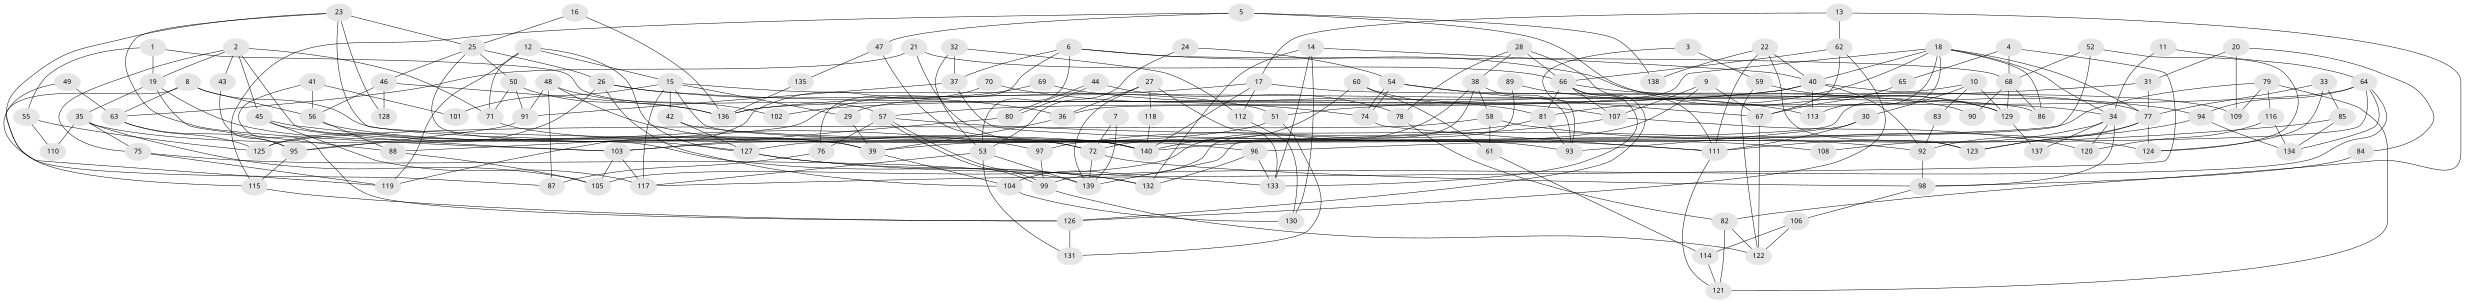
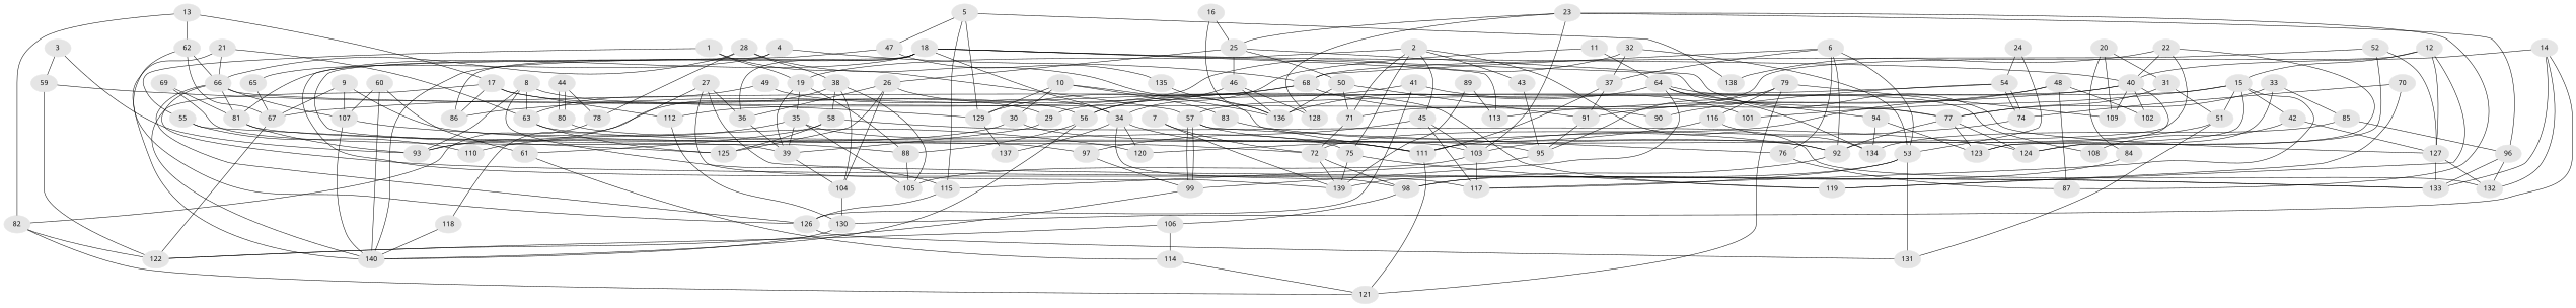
  graph {
    fontname="Noto Sans"
    node [color=gray90 fontname="Noto Sans" style=filled]
    edge [fontname="Noto Sans"]
    1
    19
    55
    57
    39
    35
    88
    125
    110
    76
    92
    99
    2
    43
    45
    71
    75
    132
    95
    117
    103
    97
    72
    139
    119
    3
    59
    93
    129
    122
    4
    65
    68
    67
    86
    90
    5
    47
    115
    138
    140
    135
    126
    137
    6
    37
    53
    111
    91
    131
    87
    98
    7
    8
    56
    63
    9
    107
    120
    10
    30
    83
    136
    11
    34
    64
    108
    94
    134
    12
    15
    127
    29
    42
    51
    101
    123
    133
    13
    17
    62
    82
    112
    66
    121
    14
    40
    130
    113
    109
    102
    16
    25
    26
    46
    50
    18
    36
    77
    81
    104
    124
    105
    20
    31
    84
    21
    22
    23
    96
    128
    24
    54
    74
    27
    118
    28
    38
    78
    58
    32
    33
    85
    106
    61
    41
    44
    80
    48
    49
    52
    114
    60
    69
    70
    79
    116
    89
    1 -- 19
    1 -- 55
    1 -- 57
    19 -- 39
    19 -- 35
    19 -- 88
    55 -- 125
    55 -- 110
    57 -- 76
    57 -- 92
    57 -- 99
    57 -- 99
    39 -- 104
    35 -- 39
    35 -- 110
    35 -- 75
    35 -- 105
    88 -- 105
    76 -- 87
    92 -- 98
    99 -- 122
    2 -- 19
    2 -- 43
    2 -- 45
    2 -- 71
    2 -- 75
    2 -- 132
    43 -- 95
    45 -- 117
    45 -- 103
    45 -- 97
    71 -- 72
    75 -- 139
    75 -- 119
    95 -- 115
    103 -- 117
    103 -- 105
    97 -- 99
    72 -- 139
    72 -- 98
    3 -- 59
    3 -- 93
    59 -- 129
    59 -- 122
    129 -- 137
    4 -- 117
    4 -- 65
    4 -- 68
    65 -- 67
    68 -- 129
    68 -- 86
    68 -- 90
    67 -- 122
    5 -- 129
    5 -- 47
    5 -- 115
    5 -- 138
    47 -- 140
    47 -- 135
    115 -- 126
    135 -- 136
    126 -- 131
    6 -- 76
-   6 -- 94
+   6 -- 92
    6 -- 68
    6 -- 37
    6 -- 53
    37 -- 111
    37 -- 91
    53 -- 117
    53 -- 139
    53 -- 131
    111 -- 121
    91 -- 95
    98 -- 106
    7 -- 72
    7 -- 139
    8 -- 93
    8 -- 115
    8 -- 56
    8 -- 63
    56 -- 88
    56 -- 140
    63 -- 125
    63 -- 95
    9 -- 72
    9 -- 67
    9 -- 107
    107 -- 140
    107 -- 120
    10 -- 129
    10 -- 30
    10 -- 83
    10 -- 136
    30 -- 93
    30 -- 111
    83 -- 92
    11 -- 34
    11 -- 64
    34 -- 137
    34 -- 111
    34 -- 98
    34 -- 120
    64 -- 99
    64 -- 136
    64 -- 108
    64 -- 94
    64 -- 134
    94 -- 134
    94 -- 123
    12 -- 71
    12 -- 119
    12 -- 15
    12 -- 127
    15 -- 117
    15 -- 29
    15 -- 42
    15 -- 51
    15 -- 101
    15 -- 123
    127 -- 132
    127 -- 133
    29 -- 39
    42 -- 108
    42 -- 127
    51 -- 103
    51 -- 131
    13 -- 17
    13 -- 62
    13 -- 82
    17 -- 86
    17 -- 140
    17 -- 29
    17 -- 112
    62 -- 67
    62 -- 126
    62 -- 66
    82 -- 122
    82 -- 121
    112 -- 130
    66 -- 126
    66 -- 107
    66 -- 133
    66 -- 77
    66 -- 81
    14 -- 132
    14 -- 133
    14 -- 40
    14 -- 130
    40 -- 57
    40 -- 92
    40 -- 113
    40 -- 109
    40 -- 102
+   130 -- 140
    16 -- 136
    16 -- 25
    25 -- 127
    25 -- 26
    25 -- 46
    25 -- 50
    26 -- 125
    26 -- 34
    26 -- 36
    26 -- 104
    46 -- 56
    46 -- 136
    46 -- 128
    50 -- 71
    50 -- 91
    50 -- 136
    18 -- 39
    18 -- 86
    18 -- 34
    18 -- 40
    18 -- 113
    18 -- 36
    18 -- 77
    18 -- 81
    36 -- 39
    77 -- 92
    77 -- 123
    77 -- 124
    81 -- 97
    81 -- 93
    104 -- 130
    20 -- 109
    20 -- 31
    20 -- 84
    31 -- 51
    31 -- 77
    84 -- 98
    21 -- 140
    21 -- 63
    21 -- 66
    22 -- 138
    22 -- 111
    22 -- 123
    22 -- 40
    23 -- 103
    23 -- 87
    23 -- 25
    23 -- 96
    23 -- 128
    96 -- 132
    96 -- 133
    24 -- 53
    24 -- 54
    54 -- 67
    54 -- 90
    54 -- 74
    54 -- 74
    74 -- 111
    27 -- 139
    27 -- 133
    27 -- 36
    27 -- 118
    118 -- 140
    28 -- 111
    28 -- 66
    28 -- 38
    28 -- 78
    38 -- 93
    38 -- 104
    38 -- 105
    38 -- 58
    78 -- 82
    58 -- 125
    58 -- 124
    58 -- 61
    32 -- 37
    32 -- 53
    32 -- 112
    33 -- 77
    33 -- 124
    33 -- 85
    85 -- 134
    85 -- 96
    106 -- 122
    106 -- 114
    61 -- 114
    41 -- 126
    41 -- 56
    41 -- 101
    44 -- 78
    44 -- 80
    44 -- 80
    80 -- 103
    48 -- 72
    48 -- 91
    48 -- 87
    48 -- 102
    49 -- 119
    49 -- 63
    52 -- 68
    52 -- 127
    52 -- 124
    114 -- 121
    60 -- 140
    60 -- 107
    60 -- 61
    69 -- 88
    69 -- 81
    70 -- 119
    70 -- 74
    79 -- 95
    79 -- 121
    79 -- 109
    79 -- 116
    116 -- 120
    116 -- 134
    89 -- 139
    89 -- 113
  }
